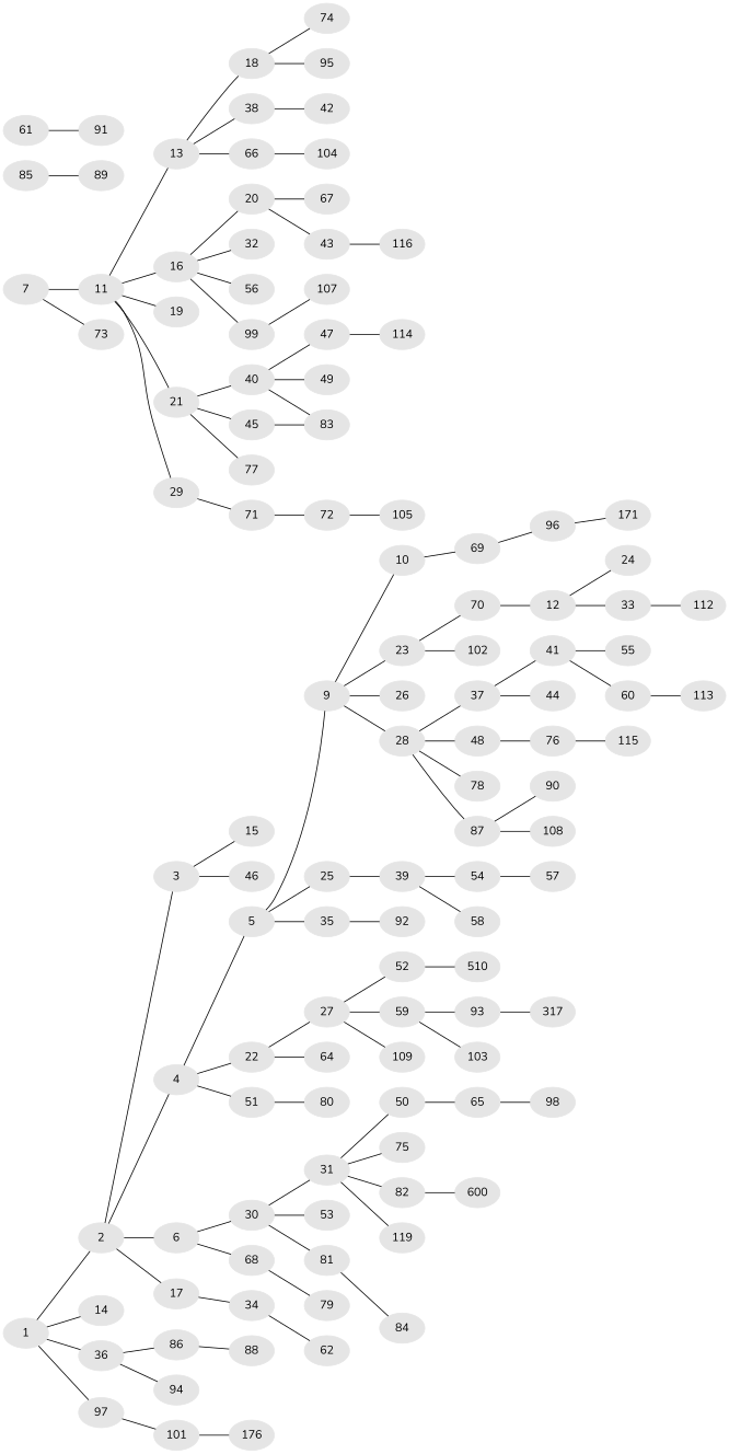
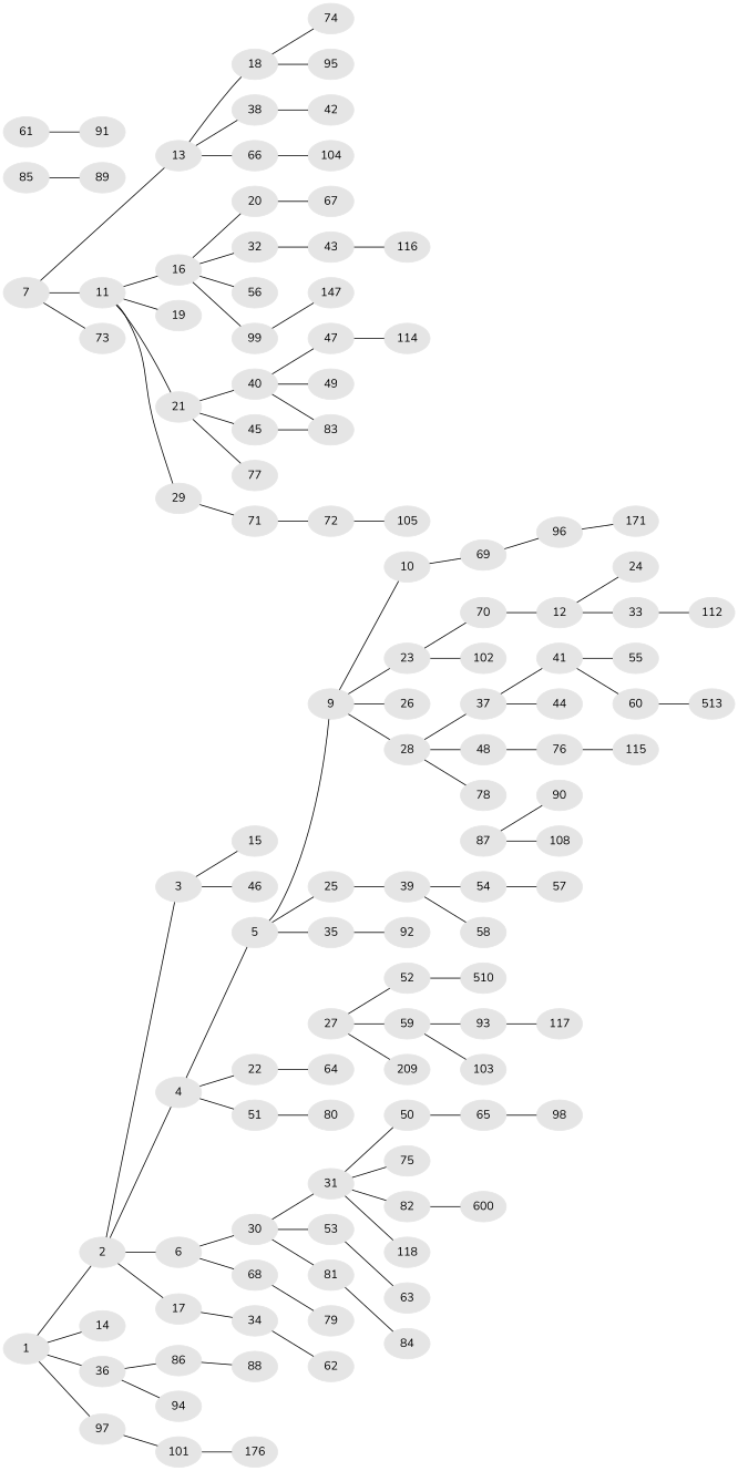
  graph {
    fontname=Nunito
    rankdir=LR
    node [color=gray90 fontname=Nunito style=filled]
    edge [fontname=Nunito]
    1
    2
    14
    36
    97
    3
    4
    6
    17
    86
    94
    101
    15
    46
    5
    22
    51
    30
    68
    34
    9
    25
    35
    7
    11
    13
    73
    27
    64
    80
    10
    23
    26
    28
    39
    92
    31
    53
    81
    79
    16
    19
    21
    29
    18
    38
    66
    69
    70
    102
    37
    48
    78
    87
    12
    24
    33
    96
    20
    32
    56
    99
    40
    45
    77
    112
    74
    95
    42
    104
    67
    43
-   107
+   107 [label=147]
    62
    71
    47
    49
    83
    52
    59
-   109
+   109 [label=209]
    54
    58
    n84 [label=510]
    93
    103
    41
    44
    76
    90
    108
    72
    50
    75
    82
-   118 [label=119]
+   118
+   63
    84
    65
    n100 [label=600]
    116
    88
    55
    60
    57
    114
-   113
+   113 [label=513]
    85
    89
    115
    98
    61
    91
-   117 [label=317]
+   117
    n115 [label=171]
    105
    n117 [label=176]
    1 -- 2
    1 -- 14
    1 -- 36
    1 -- 97
    2 -- 3
    2 -- 4
    2 -- 6
    2 -- 17
    36 -- 86
    36 -- 94
    97 -- 101
    3 -- 15
    3 -- 46
    4 -- 5
    4 -- 22
    4 -- 51
    6 -- 30
    6 -- 68
    17 -- 34
    86 -- 88
    101 -- n117
    5 -- 9
    5 -- 25
    5 -- 35
-   22 -- 27
    22 -- 64
    51 -- 80
    30 -- 31
    30 -- 53
    30 -- 81
    68 -- 79
    34 -- 62
    9 -- 10
    9 -- 23
    9 -- 26
    9 -- 28
    25 -- 39
    35 -- 92
    7 -- 11
-   11 -- 13
+   7 -- 13
    7 -- 73
    11 -- 16
    11 -- 19
    11 -- 21
    11 -- 29
    13 -- 18
    13 -- 38
    13 -- 66
    27 -- 52
    27 -- 59
    27 -- 109
    10 -- 69
    23 -- 70
    23 -- 102
    28 -- 37
    28 -- 48
    28 -- 78
-   28 -- 87
    39 -- 54
    39 -- 58
    31 -- 50
    31 -- 75
    31 -- 82
    31 -- 118
+   53 -- 63
    81 -- 84
    16 -- 20
    16 -- 32
    16 -- 56
    16 -- 99
    21 -- 40
    21 -- 45
    21 -- 77
    29 -- 71
    18 -- 74
    18 -- 95
    38 -- 42
    66 -- 104
    69 -- 96
    70 -- 12
    37 -- 41
    37 -- 44
    48 -- 76
    87 -- 90
    87 -- 108
    12 -- 24
    12 -- 33
    33 -- 112
    96 -- n115
    20 -- 67
-   20 -- 43
+   32 -- 43
    99 -- 107
    40 -- 47
    40 -- 49
    40 -- 83
    45 -- 83
    43 -- 116
    71 -- 72
    47 -- 114
    52 -- n84
    59 -- 93
    59 -- 103
    54 -- 57
    93 -- 117
    41 -- 55
    41 -- 60
    76 -- 115
    72 -- 105
    50 -- 65
    82 -- n100
    65 -- 98
    60 -- 113
    85 -- 89
    61 -- 91
  }
